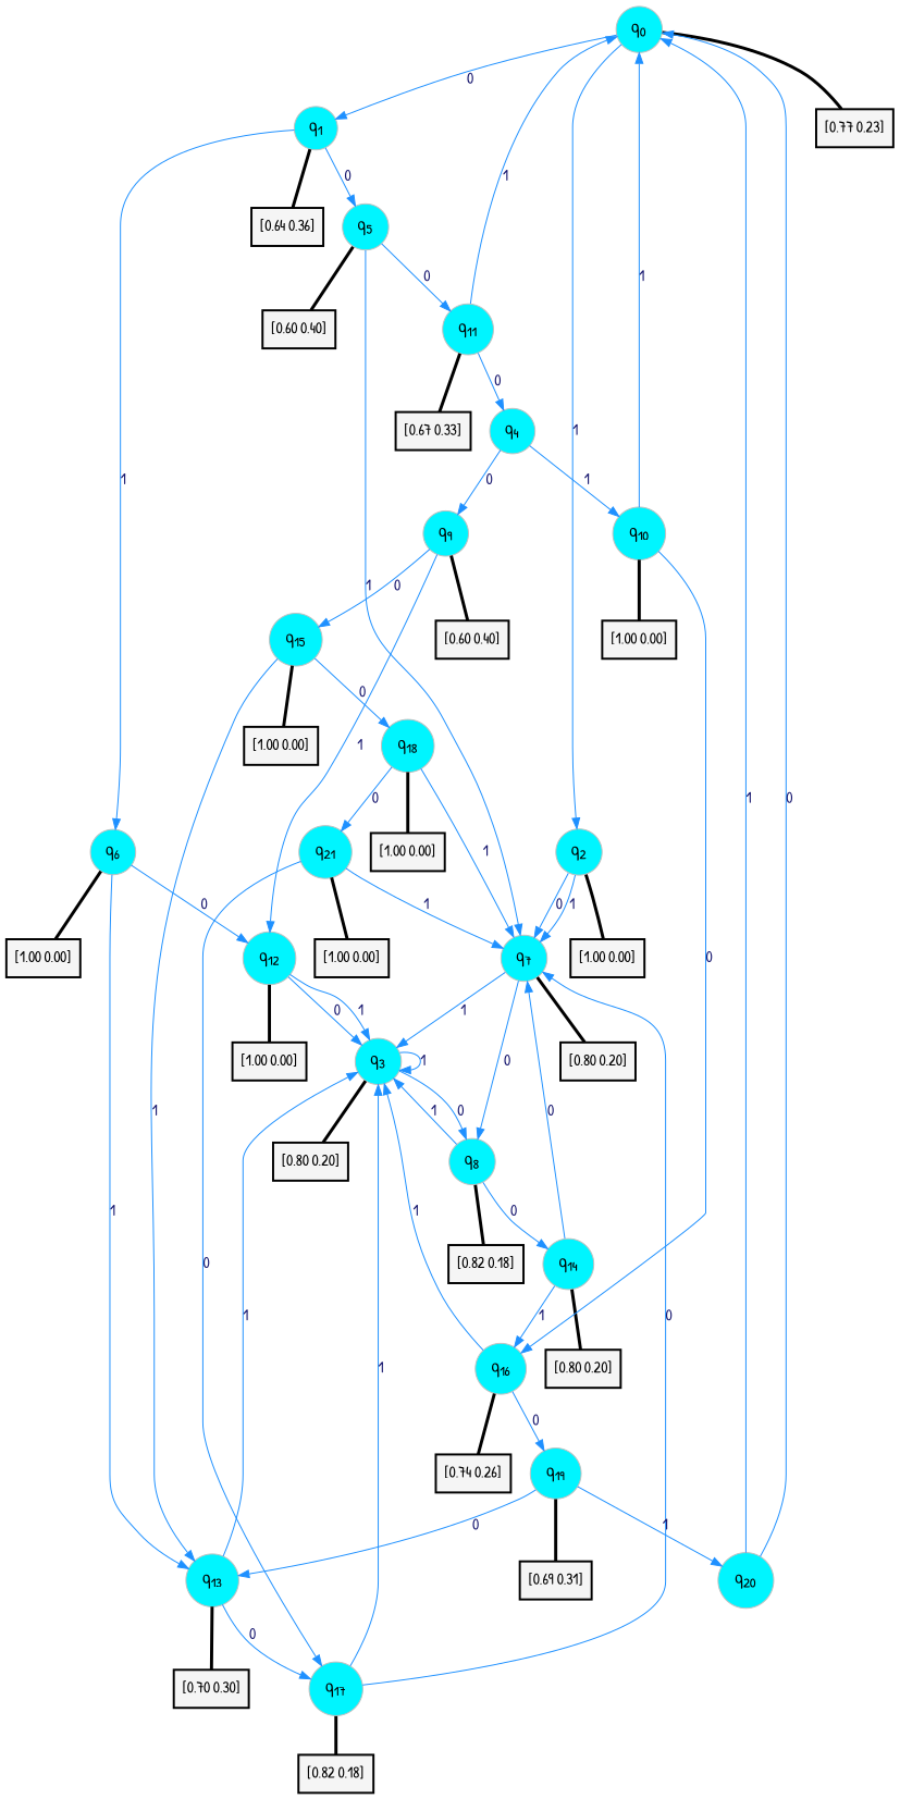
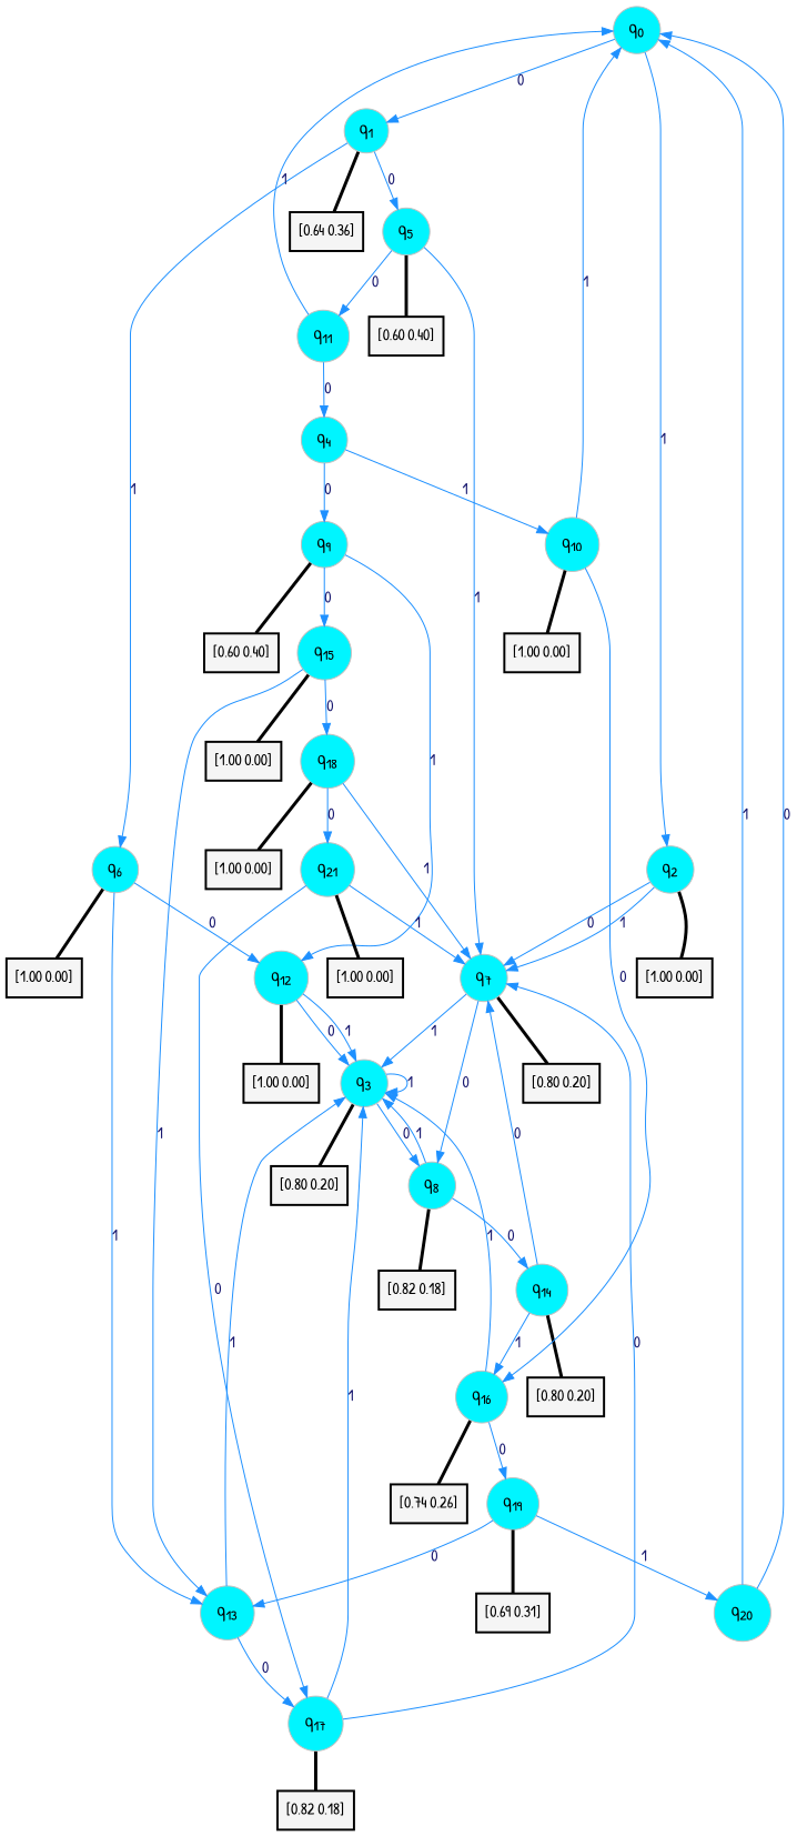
  digraph {
    fontname="Patrick Hand"
    rankdir=TD
    node [color=gray fillcolor=turquoise1 fontcolor=black fontname="Patrick Hand" fontsize=16 fontweight=bold shape=circle style=filled]
    edge [arrowsize=1 color=dodgerblue1 fontcolor=midnightblue fontname="Patrick Hand" fontweight=bold penwidth=1 style=solid weight=20]
    n1 [label=<q<SUB>0</SUB>>]
    n2 [label=<q<SUB>1</SUB>>]
    n3 [label=<q<SUB>2</SUB>>]
-   n4 [color=black fillcolor=whitesmoke fontsize=14 label="[0.77 0.23]" penwidth=2 shape=box]
    n5 [label=<q<SUB>5</SUB>>]
    n6 [label=<q<SUB>6</SUB>>]
    n7 [color=black fillcolor=whitesmoke fontsize=14 label="[0.64 0.36]" penwidth=2 shape=box]
    n8 [label=<q<SUB>7</SUB>>]
    n9 [color=black fillcolor=whitesmoke fontsize=14 label="[1.00 0.00]" penwidth=2 shape=box]
    n10 [label=<q<SUB>11</SUB>>]
    n11 [color=black fillcolor=whitesmoke fontsize=14 label="[0.60 0.40]" penwidth=2 shape=box]
    n12 [label=<q<SUB>12</SUB>>]
    n13 [label=<q<SUB>13</SUB>>]
    n14 [color=black fillcolor=whitesmoke fontsize=14 label="[1.00 0.00]" penwidth=2 shape=box]
    n15 [label=<q<SUB>3</SUB>>]
    n16 [label=<q<SUB>8</SUB>>]
    n17 [color=black fillcolor=whitesmoke fontsize=14 label="[0.80 0.20]" penwidth=2 shape=box]
    n18 [color=black fillcolor=whitesmoke fontsize=14 label="[0.80 0.20]" penwidth=2 shape=box]
    n19 [label=<q<SUB>14</SUB>>]
    n20 [color=black fillcolor=whitesmoke fontsize=14 label="[0.82 0.18]" penwidth=2 shape=box]
    n21 [label=<q<SUB>4</SUB>>]
    n22 [label=<q<SUB>9</SUB>>]
    n23 [label=<q<SUB>10</SUB>>]
    n24 [label=<q<SUB>15</SUB>>]
    n25 [color=black fillcolor=whitesmoke fontsize=14 label="[0.60 0.40]" penwidth=2 shape=box]
    n26 [label=<q<SUB>16</SUB>>]
    n27 [color=black fillcolor=whitesmoke fontsize=14 label="[1.00 0.00]" penwidth=2 shape=box]
-   n28 [color=black fillcolor=whitesmoke fontsize=14 label="[0.67 0.33]" penwidth=2 shape=box]
    n29 [color=black fillcolor=whitesmoke fontsize=14 label="[1.00 0.00]" penwidth=2 shape=box]
    n30 [label=<q<SUB>17</SUB>>]
-   n31 [color=black fillcolor=whitesmoke fontsize=14 label="[0.70 0.30]" penwidth=2 shape=box]
    n32 [color=black fillcolor=whitesmoke fontsize=14 label="[0.80 0.20]" penwidth=2 shape=box]
    n33 [label=<q<SUB>18</SUB>>]
    n34 [color=black fillcolor=whitesmoke fontsize=14 label="[1.00 0.00]" penwidth=2 shape=box]
    n35 [label=<q<SUB>19</SUB>>]
    n36 [color=black fillcolor=whitesmoke fontsize=14 label="[0.74 0.26]" penwidth=2 shape=box]
    n37 [color=black fillcolor=whitesmoke fontsize=14 label="[0.82 0.18]" penwidth=2 shape=box]
    n38 [label=<q<SUB>21</SUB>>]
    n39 [color=black fillcolor=whitesmoke fontsize=14 label="[1.00 0.00]" penwidth=2 shape=box]
    n40 [label=<q<SUB>20</SUB>>]
    n41 [color=black fillcolor=whitesmoke fontsize=14 label="[0.69 0.31]" penwidth=2 shape=box]
    n42 [color=black fillcolor=whitesmoke fontsize=14 label="[1.00 0.00]" penwidth=2 shape=box]
    n1 -> n2 [label=0]
    n1 -> n3 [label=1]
-   n1 -> n4 [arrowhead=none color=black penwidth=3]
    n2 -> n5 [label=0]
    n2 -> n6 [label=1]
    n2 -> n7 [arrowhead=none color=black penwidth=3]
    n3 -> n8 [label=0]
    n3 -> n8 [label=1]
    n3 -> n9 [arrowhead=none color=black penwidth=3]
    n5 -> n8 [label=1]
    n5 -> n10 [label=0]
    n5 -> n11 [arrowhead=none color=black penwidth=3]
    n6 -> n12 [label=0]
    n6 -> n13 [label=1]
    n6 -> n14 [arrowhead=none color=black penwidth=3]
    n8 -> n15 [label=1]
    n8 -> n16 [label=0]
    n8 -> n17 [arrowhead=none color=black penwidth=3]
    n10 -> n1 [label=1]
    n10 -> n21 [label=0]
-   n10 -> n28 [arrowhead=none color=black penwidth=3]
    n12 -> n15 [label=0]
    n12 -> n15 [label=1]
    n12 -> n29 [arrowhead=none color=black penwidth=3]
    n13 -> n15 [label=1]
    n13 -> n30 [label=0]
-   n13 -> n31 [arrowhead=none color=black penwidth=3]
    n15 -> n15 [label=1]
    n15 -> n16 [label=0]
    n15 -> n18 [arrowhead=none color=black penwidth=3]
    n16 -> n15 [label=1]
    n16 -> n19 [label=0]
    n16 -> n20 [arrowhead=none color=black penwidth=3]
    n19 -> n8 [label=0]
    n19 -> n26 [label=1]
    n19 -> n32 [arrowhead=none color=black penwidth=3]
    n21 -> n22 [label=0]
    n21 -> n23 [label=1]
    n22 -> n12 [label=1]
    n22 -> n24 [label=0]
    n22 -> n25 [arrowhead=none color=black penwidth=3]
    n23 -> n1 [label=1]
    n23 -> n26 [label=0]
    n23 -> n27 [arrowhead=none color=black penwidth=3]
    n24 -> n13 [label=1]
    n24 -> n33 [label=0]
    n24 -> n34 [arrowhead=none color=black penwidth=3]
    n26 -> n15 [label=1]
    n26 -> n35 [label=0]
    n26 -> n36 [arrowhead=none color=black penwidth=3]
    n30 -> n8 [label=0]
    n30 -> n15 [label=1]
    n30 -> n37 [arrowhead=none color=black penwidth=3]
    n33 -> n8 [label=1]
    n33 -> n38 [label=0]
    n33 -> n39 [arrowhead=none color=black penwidth=3]
    n35 -> n13 [label=0]
    n35 -> n40 [label=1]
    n35 -> n41 [arrowhead=none color=black penwidth=3]
    n38 -> n8 [label=1]
    n38 -> n30 [label=0]
    n38 -> n42 [arrowhead=none color=black penwidth=3]
    n40 -> n1 [label=0]
    n40 -> n1 [label=1]
  }
